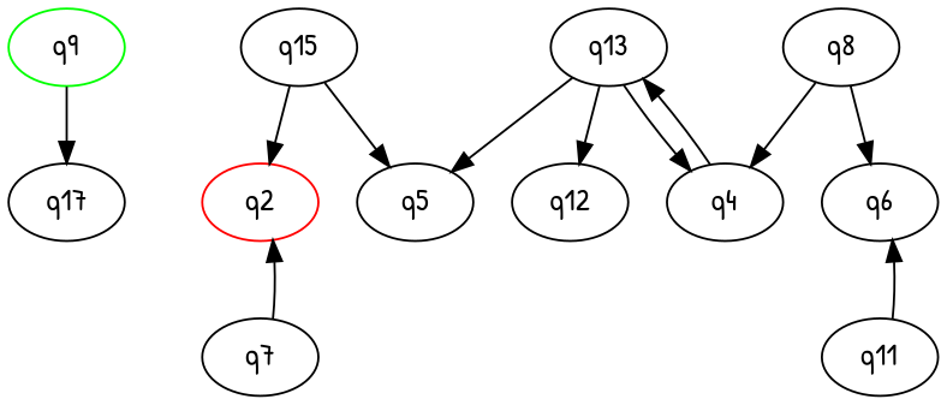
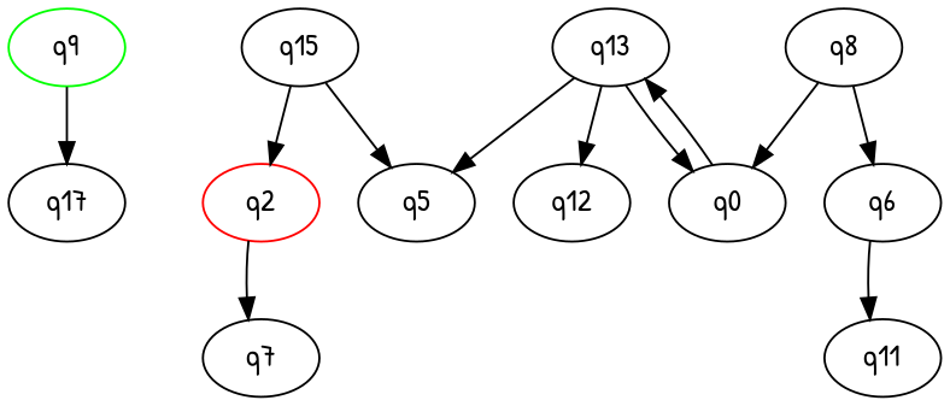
  digraph {
    fontname="Patrick Hand"
    node [fontname="Patrick Hand"]
    edge [fontname="Patrick Hand"]
    q9 [color=green initial=1]
    n2 [label=q17]
    q2 [color=red final=1]
    q7
    q8
    q6
-   q4
+   q4 [label=q0]
    q13
    q12
    q5
    q11
    q15
    q9 -> n2
-   q7 -> q2
+   q2 -> q7
    q8 -> q6
    q8 -> q4
    q4 -> q13
    q13 -> q4
    q13 -> q12
    q13 -> q5
-   q11 -> q6
+   q6 -> q11
    q15 -> q2
    q15 -> q5
  }
